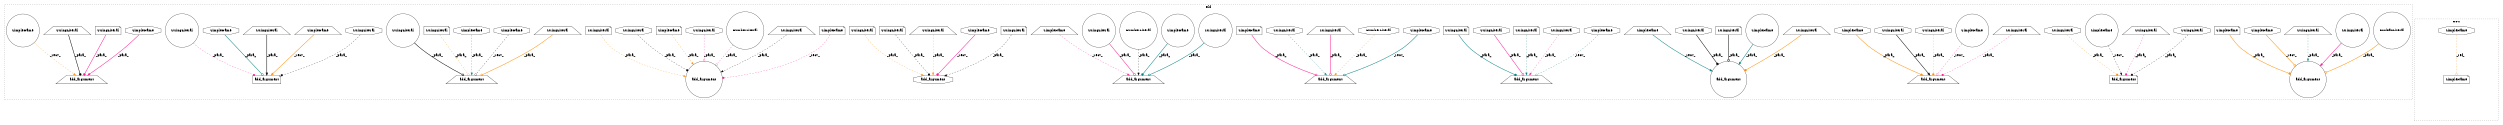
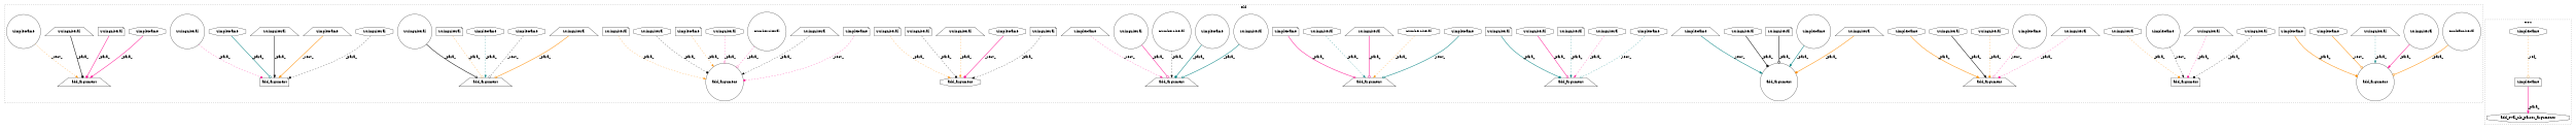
  digraph {
    node [a=45 l=6 shape=octagon]
    edge [color=deeppink style=dashed arrowhead=normal]
    n1 [a=32 l="13,1" label=add_argument s="1740,1819" shape=trapezium]
    n2 [a=34 l=3 label=NumberLiteral s=1772]
    n3 [a=32 l="13,1" label=add_argument s="1158,1242" shape=trapezium]
    n4 [a=32 l="13,1" label=add_argument s="1564,1620" shape=trapezium]
    n5 [a=34 l=1 label=NumberLiteral s=1594 shape=circle]
    n6 [a=32 l="13,1" label=add_argument s="1634,1726" shape=circle]
    n7 [a=34 l=1 label=NumberLiteral s=1687 shape=circle]
    n8 [a=32 l="13,1" label=add_argument s="952,1042" shape=circle]
    n9 [a=9 l=4 label=BooleanLiteral s=982 shape=circle]
    n10 [a=32 l="13,1" label=add_argument s="1442,1550"]
    n11 [a=32 l="13,1" label=add_argument s="2018,2100" shape=trapezium]
    n12 [l=44 label=StringLiteral s=1506 shape=note]
    n13 [a=32 l="13,1" label=add_argument s="1924,2004" shape=trapezium]
    n14 [l=7 label=StringLiteral s=2055 shape=note]
    n15 [a=32 l="13,1" label=add_argument s="1833,1910" shape=circle]
    n16 [l=43 label=StringLiteral s=1776]
    n17 [a=32 l="13,1" label=add_argument s="1256,1343" shape=note]
    n18 [l=33 label=StringLiteral s=1693 shape=note]
    n19 [a=32 l="13,1" label=add_argument s="1357,1428" shape=trapezium]
    n20 [l=9 label=StringLiteral s=1171]
    n21 [a=32 l="13,1" label=add_argument s="1056,1144" shape=note]
    n22 [l=10 label=StringLiteral s=1269 shape=trapezium]
    n23 [l=41 label=StringLiteral s=1869]
    n24 [l=55 label=StringLiteral s=987 shape=circle]
    n25 [l=11 label=StringLiteral s=1966 shape=circle]
    n26 [l=18 label=StringLiteral s=1069 shape=trapezium]
    n27 [l=9 label=StringLiteral s=965 shape=trapezium]
    n28 [l=2 label=StringLiteral s=1866 shape=note]
    n29 [l=17 label=StringLiteral s=1411]
    n30 [l=26 label=StringLiteral s=1978 shape=trapezium]
    n31 [l=43 label=StringLiteral s=1101]
    n32 [l=24 label=StringLiteral s=1596 shape=circle]
    n33 [l=2 label=StringLiteral s=1287]
    n34 [l=44 label=StringLiteral s=1198]
    n35 [l=17 label=StringLiteral s=1475 shape=note]
    n36 [l=12 label=StringLiteral s=1088]
    n37 [l=9 label=StringLiteral s=1188 shape=trapezium]
    n38 [l=12 label=StringLiteral s=1398 shape=note]
    n39 [l=12 label=StringLiteral s=1846 shape=trapezium]
    n40 [l=21 label=StringLiteral s=1937 shape=note]
    n41 [l=14 label=StringLiteral s=1370]
    n42 [l=14 label=StringLiteral s=1753 shape=trapezium]
    n43 [l=12 label=StringLiteral s=1577 shape=circle]
    n44 [l=12 label=StringLiteral s=1385 shape=note]
    n45 [l=53 label=StringLiteral s=1290 shape=circle]
    n46 [l=37 label=StringLiteral s=2063 shape=trapezium]
    n47 [l=20 label=StringLiteral s=1652]
    n48 [l=19 label=StringLiteral s=1455 shape=trapezium]
    n49 [l=13 label=StringLiteral s=1673 shape=trapezium]
    n50 [l=4 label=StringLiteral s=1647]
    n51 [l=12 label=StringLiteral s=1493 shape=note]
    n52 [a=42 label=SimpleName s=1151 shape=circle]
    n53 [a=42 label=SimpleName s=1826 shape=trapezium]
    n54 [a=42 label=SimpleName s=1627 shape=note]
    n55 [a=42 label=SimpleName s=1249 shape=trapezium]
    n56 [a=42 label=SimpleName s=1350]
    n57 [a=42 label=SimpleName s=1049 shape=circle]
    n58 [a=42 label=SimpleName s=1733]
    n59 [a=42 label=SimpleName s=1557 shape=trapezium]
    n60 [a=42 label=SimpleName s=1435]
    n61 [a=42 label=SimpleName s=2011 shape=circle]
    n62 [a=42 label=SimpleName s=945]
    n63 [a=42 label=SimpleName s=1917]
    n64 [a=42 l=3 label=SimpleName s=1590 shape=circle]
    n65 [a=42 l=3 label=SimpleName s=1689 shape=note]
    n66 [a=42 l=3 label=SimpleName s=1768 shape=note]
    n67 [a=42 label=SimpleName s=1959]
    n68 [a=42 label=SimpleName s=1181]
    n69 [a=42 label=SimpleName s=1859 shape=circle]
    n70 [a=42 label=SimpleName s=2048]
    n71 [a=42 label=SimpleName s=1280]
    n72 [a=42 label=SimpleName s=975 shape=note]
+   n73 [a=32 l="30,1" label=add_eval_cls_parser_arguments s="966,1002"]
    n74 [a=42 label=SimpleName s=610]
    n75 [a=42 label=SimpleName s=996 shape=note]
    subgraph cluster_1 {
      label=Old
      style=dotted
      n1
      n2
      n3
      n4
      n5
      n6
      n7
      n8
      n9
      n10
      n11
      n12
      n13
      n14
      n15
      n16
      n17
      n18
      n19
      n20
      n21
      n22
      n23
      n24
      n25
      n26
      n27
      n28
      n29
      n30
      n31
      n32
      n33
      n34
      n35
      n36
      n37
      n38
      n39
      n40
      n41
      n42
      n43
      n44
      n45
      n46
      n47
      n48
      n49
      n50
      n51
      n52
      n53
      n54
      n55
      n56
      n57
      n58
      n59
      n60
      n61
      n62
      n63
      n64
      n65
      n66
      n67
      n68
      n69
      n70
      n71
      n72
    }
    subgraph cluster_2 {
      label=New
      style=dotted
+     n73
      n74
      n75
    }
    n2 -> n1 [label=_para_ color=darkorange]
    n5 -> n4 [label=_para_ color=black]
    n7 -> n6 [label=_para_ arrowhead=odot]
    n9 -> n8 [label=_para_ color=darkorange style=bold arrowhead=odot]
    n12 -> n10 [label=_para_ color=darkorange]
    n14 -> n11 [label=_para_ style=bold arrowhead=dot]
    n16 -> n1 [label=_para_ color=teal]
    n18 -> n6 [label=_para_ color=darkorange]
    n20 -> n3 [label=_para_ color=darkorange arrowhead=dot]
    n22 -> n17 [label=_para_ color=black style=bold]
    n23 -> n15 [label=_para_ color=black style=bold arrowhead=dot]
    n24 -> n8 [label=_para_ style=bold]
    n25 -> n13 [label=_para_ color=black style=bold arrowhead=odot]
    n26 -> n21 [label=_para_ arrowhead=dot]
    n27 -> n8 [label=_para_ color=teal]
    n28 -> n15 [label=_para_ color=black style=bold arrowhead=odot]
    n29 -> n19 [label=_para_ style=bold arrowhead=odot]
    n30 -> n13 [label=_para_ color=darkorange style=bold arrowhead=odot]
    n31 -> n21 [label=_para_ color=darkorange arrowhead=dot]
    n32 -> n4 [label=_para_ color=teal style=bold arrowhead=odot]
    n33 -> n17 [label=_para_ color=black arrowhead=dot]
    n34 -> n3 [label=_para_ color=black style=bold]
    n35 -> n10 [label=_para_ color=black arrowhead=dot]
    n36 -> n21 [label=_para_ color=black arrowhead=dot]
    n37 -> n3 [label=_para_ arrowhead=dot]
    n38 -> n19 [label=_para_ color=teal style=bold arrowhead=dot]
    n39 -> n15 [label=_para_ color=darkorange style=bold arrowhead=dot]
    n40 -> n13 [label=_para_ color=darkorange arrowhead=odot]
    n41 -> n19 [label=_para_]
    n42 -> n1 [label=_para_ style=bold arrowhead=odot]
    n43 -> n4 [label=_para_ style=bold arrowhead=odot]
    n44 -> n19 [label=_para_ color=teal]
    n45 -> n17 [label=_para_ arrowhead=dot]
    n46 -> n11 [label=_para_ color=black style=bold arrowhead=dot]
    n47 -> n6 [label=_para_ color=black arrowhead=dot]
    n48 -> n10 [label=_para_ color=darkorange]
    n49 -> n6 [label=_para_ color=black]
    n50 -> n6 [label=_para_ arrowhead=odot]
    n51 -> n10 [label=_para_ color=black]
    n52 -> n3 [label=_recv_ arrowhead=odot]
    n53 -> n15 [label=_recv_ color=teal style=bold]
    n54 -> n6 [label=_recv_ arrowhead=dot]
    n55 -> n17 [label=_recv_ color=darkorange style=bold]
    n56 -> n19 [label=_recv_ color=teal arrowhead=odot]
    n57 -> n21 [label=_recv_ color=black]
    n58 -> n1 [label=_recv_ color=teal style=bold arrowhead=odot]
    n59 -> n4 [label=_recv_]
    n60 -> n10 [label=_recv_ style=bold arrowhead=dot]
    n61 -> n11 [label=_recv_ color=darkorange]
    n62 -> n8 [label=_recv_ color=darkorange style=bold arrowhead=odot]
    n63 -> n13 [label=_recv_ color=black arrowhead=odot]
    n64 -> n4 [label=_para_ color=teal style=bold arrowhead=dot]
    n65 -> n6 [label=_para_ color=darkorange]
    n66 -> n1 [label=_para_ style=bold arrowhead=odot]
    n67 -> n13 [label=_para_ color=teal]
    n68 -> n3 [label=_para_ color=darkorange style=bold]
    n69 -> n15 [label=_para_ color=teal style=bold]
    n70 -> n11 [label=_para_ style=bold]
    n71 -> n17 [label=_para_ color=teal style=bold arrowhead=odot]
    n72 -> n8 [label=_para_ color=darkorange style=bold arrowhead=dot]
    n74 -> n75 [label=_ref_ color=darkorange arrowhead=odot]
+   n75 -> n73 [label=_para_ style=bold]
  }
